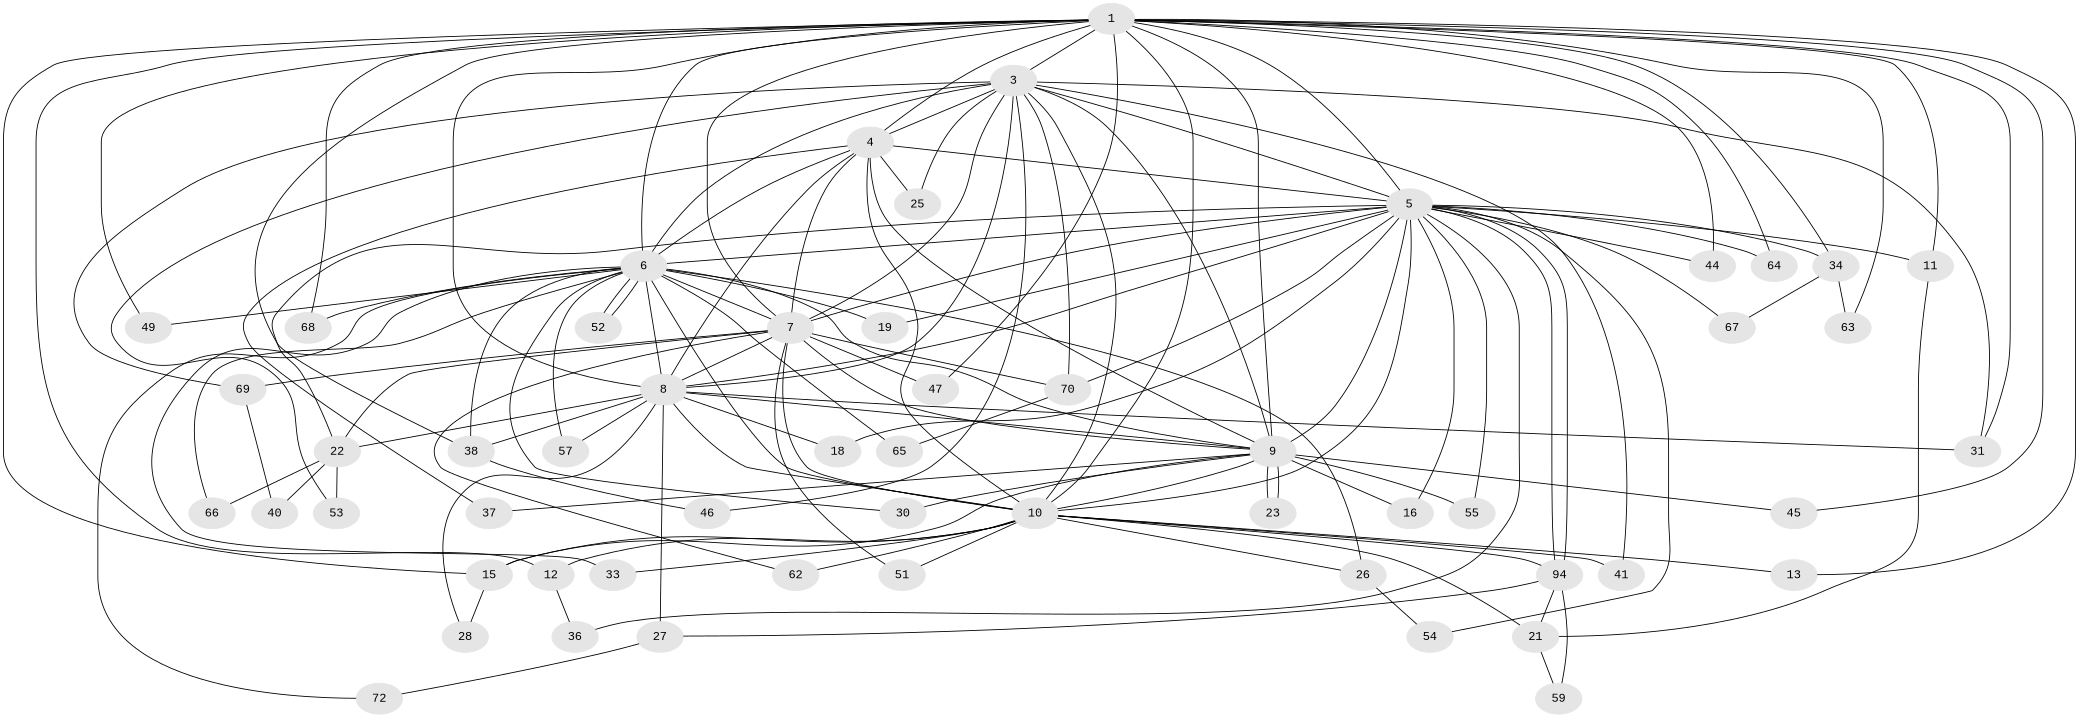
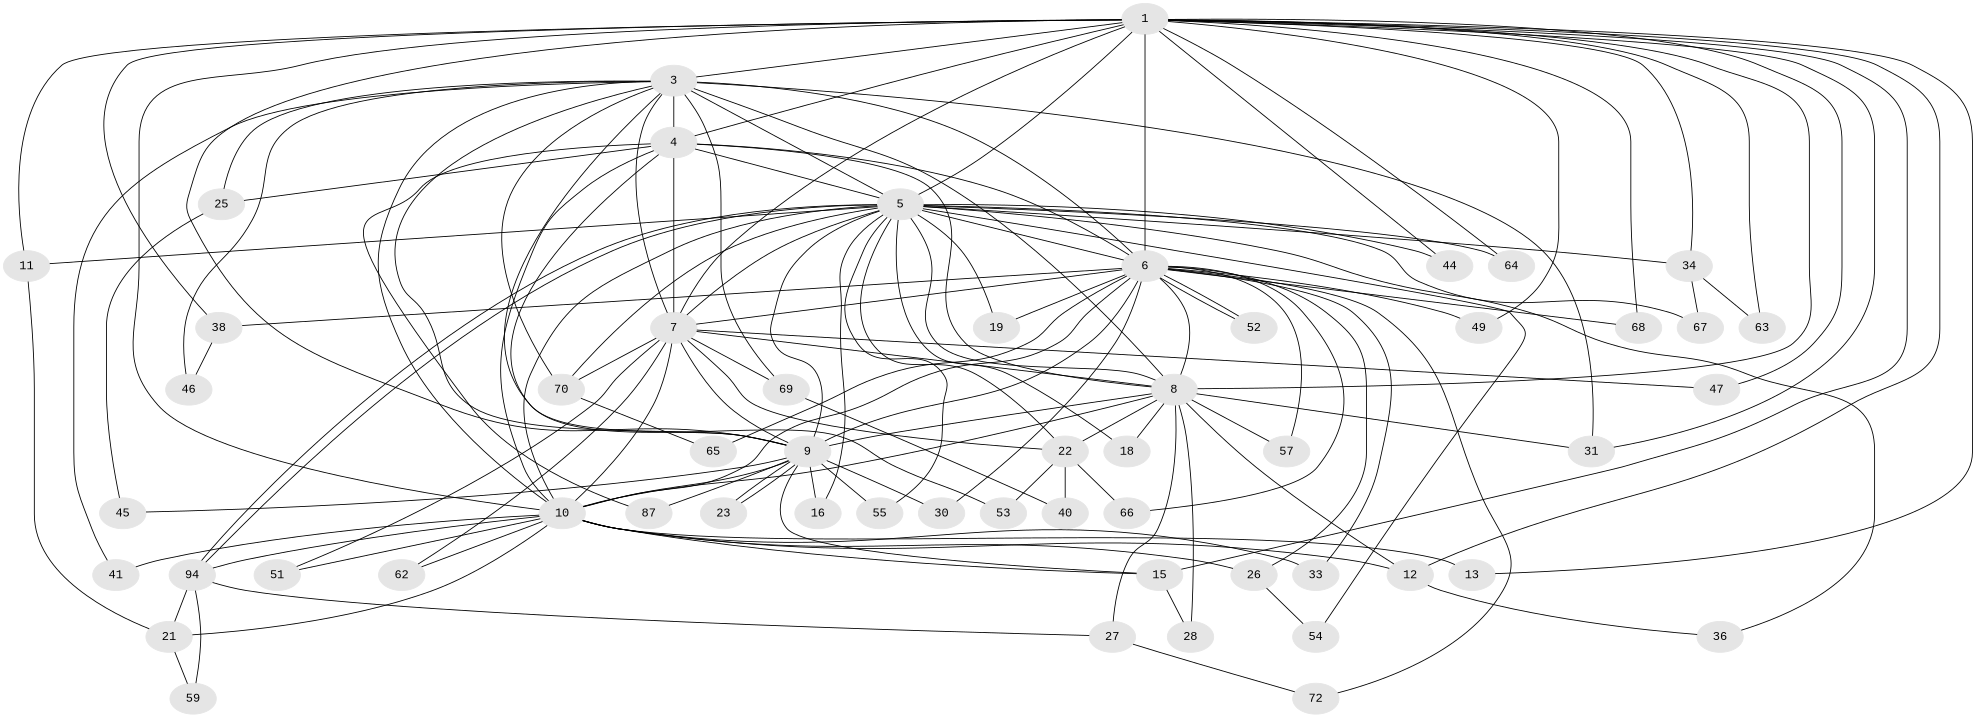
  graph {
    fontname="Liberation Mono"
    node [color=gray90 fontname="Liberation Mono" style=filled]
    edge [fontname="Liberation Mono"]
    1 [super="+2"]
    3 [super="+39"]
    4 [super="+35"]
    5 [super="+60"]
    6 [super="+42"]
    7 [super="+17"]
    8 [super="+48"]
    9 [super="+56"]
    10 [super="+32"]
    11
    12
    13
    15 [super="+50"]
    31 [super="+58"]
    34
    38 [super="+70"]
    44
    45
    47
    49
    63
    64
    68
    n24 [label=70]
    25
    41
    46
    53
    69
-   37
+   37 [label=87]
    n31 [label=94 super="+61"]
    16
    18
    19
    22 [super="+29"]
    36
    54
    55
    67
    26
    30
    33
    52
    57
    65
    66
    n47 [label=72]
    51
    62
    27
    28
    23
    21 [super="+24"]
    40
    59
    1 -- 3 [weight=2]
    1 -- 4 [weight=2]
    1 -- 5 [weight=2]
    1 -- 6 [weight=2]
    1 -- 7 [weight=2]
    1 -- 8 [weight=2]
    1 -- 9 [weight=2]
    1 -- 10 [weight=2]
    1 -- 11
    1 -- 12
    1 -- 13
    1 -- 15
    1 -- 31
    1 -- 34
    1 -- 38
    1 -- 44
-   1 -- 45
+   25 -- 45
    1 -- 47
    1 -- 49
    1 -- 63
    1 -- 64
    1 -- 68
    3 -- 4 [weight=2]
    3 -- 5
    3 -- 6
    3 -- 7
    3 -- 8 [weight=2]
    3 -- 9
    3 -- 10
    3 -- 31
    3 -- n24
    3 -- 25
    3 -- 41
    3 -- 46
    3 -- 53
    3 -- 69
    4 -- 5
    4 -- 6 [weight=2]
    4 -- 7
    4 -- 8
    4 -- 9
    4 -- 10
    4 -- 25
    4 -- 37
    5 -- 6
    5 -- 7
    5 -- 8
    5 -- 9
    5 -- 10
    5 -- 11
    5 -- 34
    5 -- 44
    5 -- 64
    5 -- n24
    5 -- n31
    5 -- n31
    5 -- 16
    5 -- 18
    5 -- 19
    5 -- 22
    5 -- 36
    5 -- 54
    5 -- 55
    5 -- 67
    6 -- 7
    6 -- 8
    6 -- 9 [weight=2]
    6 -- 10
    6 -- 38
    6 -- 49
    6 -- 68
    6 -- 19
    6 -- 26
    6 -- 30
    6 -- 33
    6 -- 52
    6 -- 52
    6 -- 57
    6 -- 65
    6 -- 66
    6 -- n47
    7 -- 8
    7 -- 9
    7 -- 10 [weight=2]
    7 -- 47
    7 -- n24
    7 -- 69
    7 -- 22
    7 -- 51
    7 -- 62
    8 -- 9
    8 -- 10
    8 -- 31
-   8 -- 38
+   8 -- 12
    8 -- 18
    8 -- 22
    8 -- 57
    8 -- 27
    8 -- 28
    9 -- 10
    9 -- 15
    9 -- 45
    9 -- 37
    9 -- 16
    9 -- 55
    9 -- 30
    9 -- 23
    9 -- 23
    10 -- 12
    10 -- 13
    10 -- 15
    10 -- 41
    10 -- n31
    10 -- 26
    10 -- 33
    10 -- 51
    10 -- 62
    10 -- 21
    11 -- 21
    12 -- 36
    15 -- 28
    34 -- 63
    34 -- 67
    38 -- 46
    n24 -- 65
    69 -- 40
    n31 -- 27
    n31 -- 21
    n31 -- 59
    22 -- 53
    22 -- 66
    22 -- 40
    26 -- 54
    27 -- n47
    21 -- 59
  }
